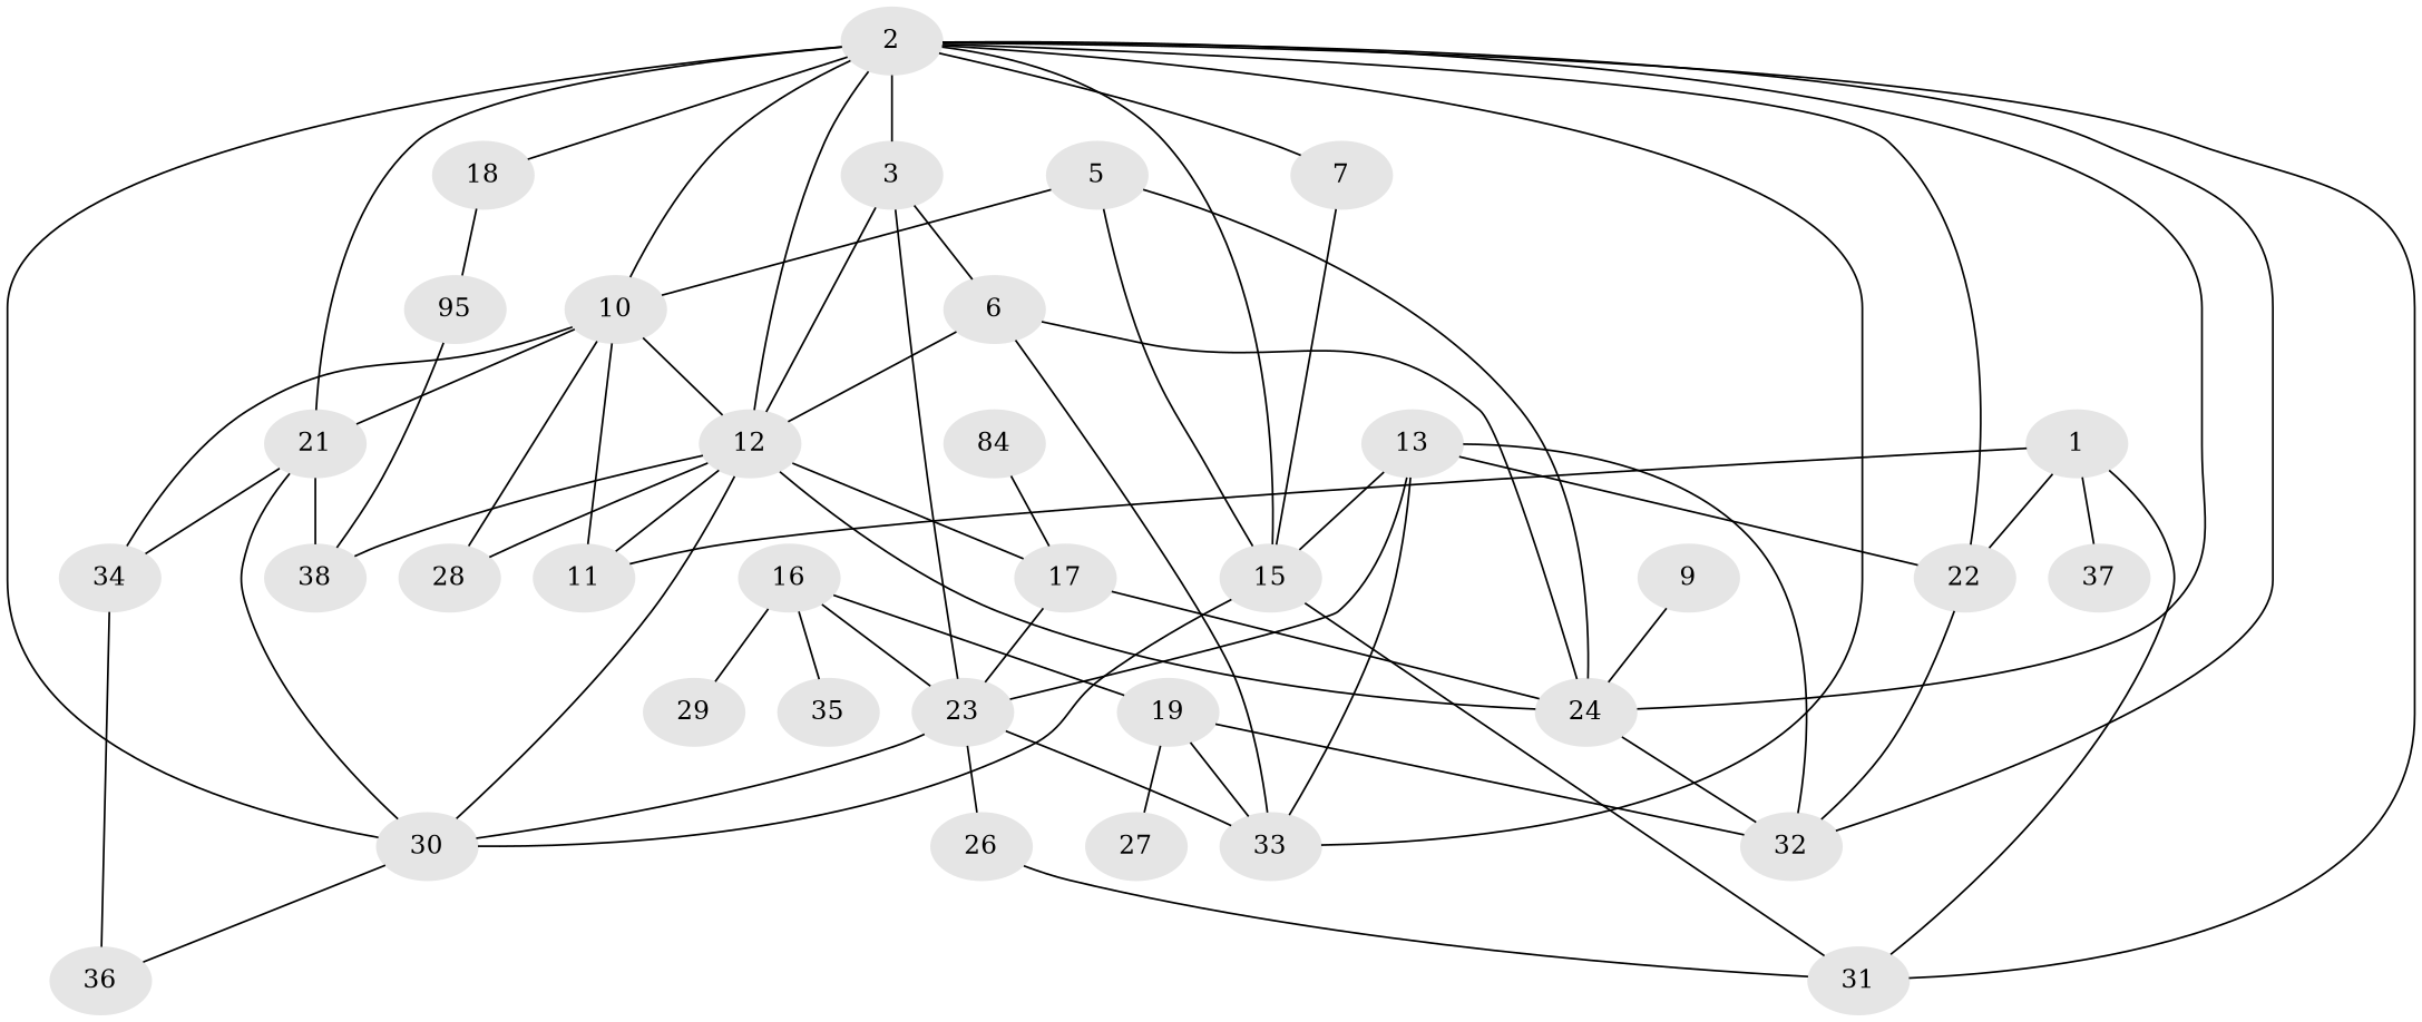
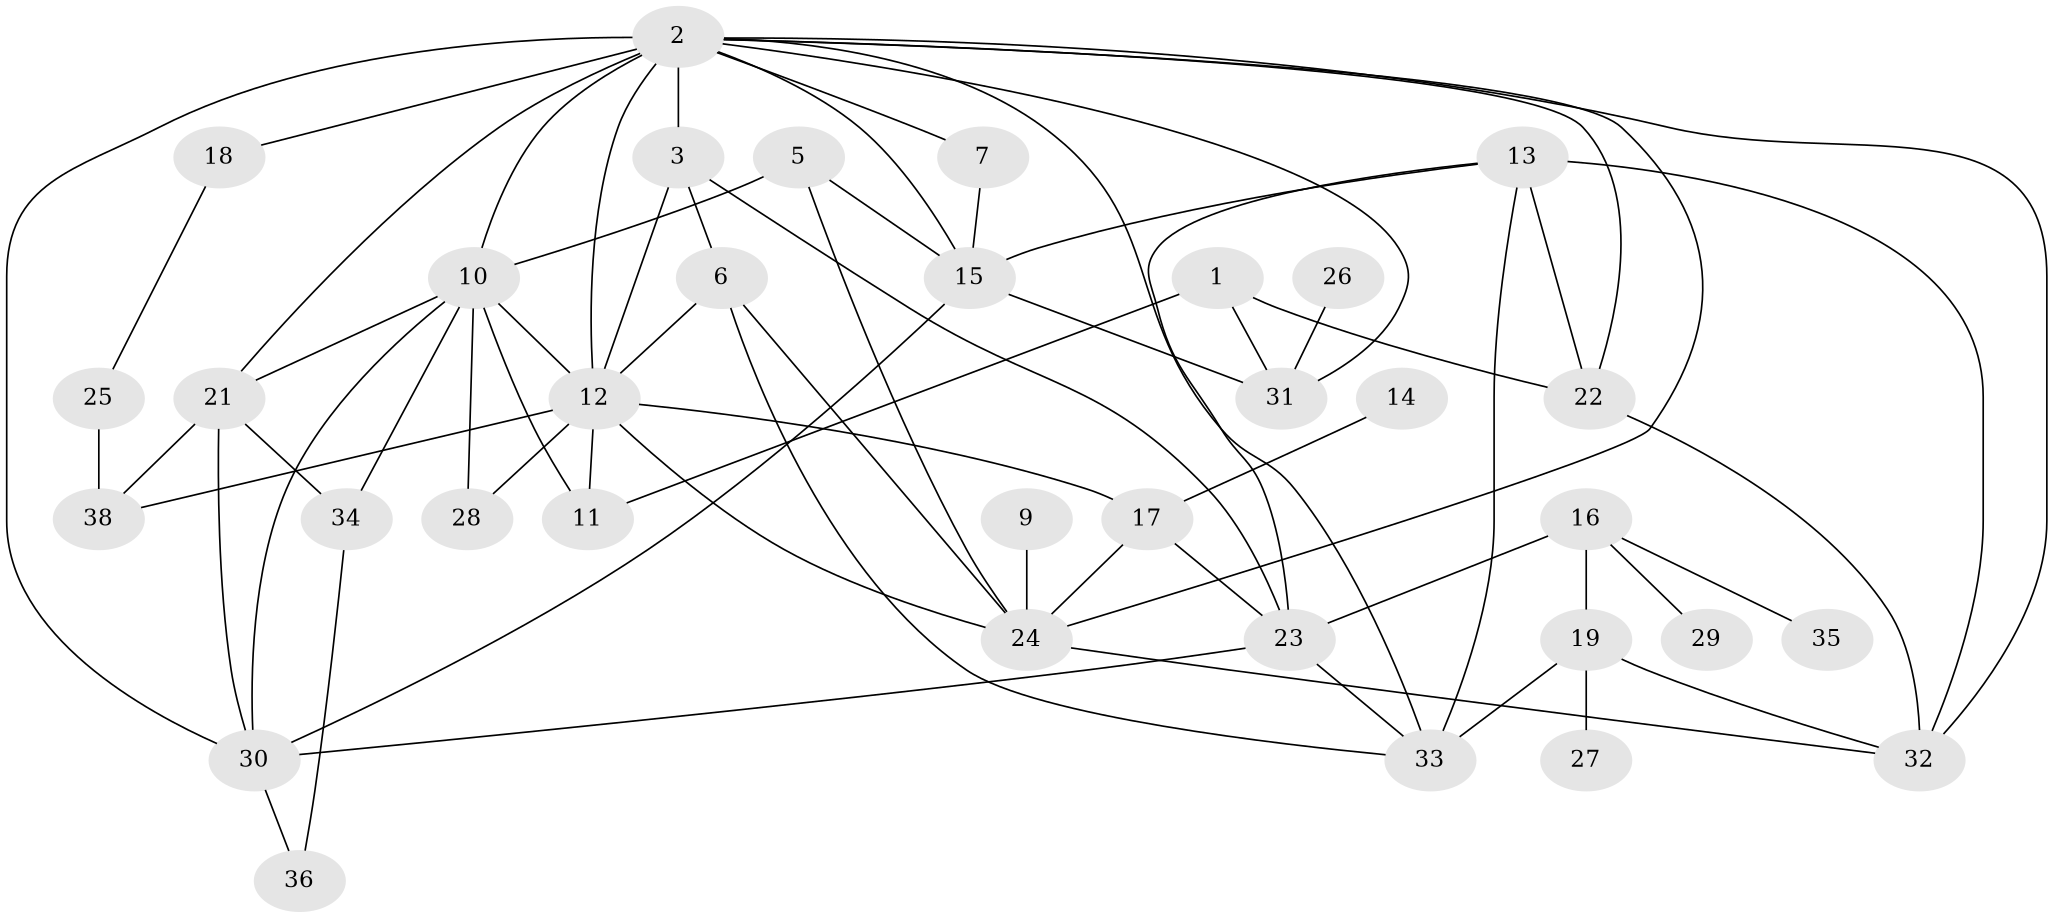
  graph {
    node [color=gray90 style=filled]
    edge [weight=1.0]
    1
    11
    22
    31
-   37
    32
    2
    3
    7
    10
    12
    15
    18
    21
    24
    30
    33
    6
    23
    28
    34
    17
    38
-   25 [label=95]
+   25
    36
    26
    n27 [label=5]
    9
    13
-   14 [label=84]
+   14
    16
    19
    29
    35
    27
    1 -- 11
    1 -- 22
    1 -- 31
-   1 -- 37
    22 -- 32
    2 -- 22
    2 -- 31
    2 -- 32
    2 -- 3 [weight=3.0]
    2 -- 7 [weight=2.0]
    2 -- 10 [weight=2.0]
    2 -- 12 [weight=3.0]
    2 -- 15 [weight=2.0]
    2 -- 18
    2 -- 21
    2 -- 24
    2 -- 30
    2 -- 33
    3 -- 12 [weight=2.0]
    3 -- 6
    3 -- 23
    7 -- 15
    10 -- 11
    10 -- 12 [weight=2.0]
    10 -- 21 [weight=2.0]
    10 -- 28
    10 -- 34
    12 -- 11
    12 -- 24
-   12 -- 30
+   10 -- 30
    12 -- 28
    12 -- 17
    12 -- 38
    15 -- 31
    15 -- 30 [weight=2.0]
    18 -- 25
    21 -- 30 [weight=2.0]
    21 -- 34
    21 -- 38
    24 -- 32
    30 -- 36
    6 -- 12
    6 -- 24
    6 -- 33
    23 -- 30
    23 -- 33
-   23 -- 26
    34 -- 36
    17 -- 24
    17 -- 23
    25 -- 38
    26 -- 31
    n27 -- 10
    n27 -- 15 [weight=2.0]
    n27 -- 24
    9 -- 24
    13 -- 22
    13 -- 32
    13 -- 15
    13 -- 33
    13 -- 23
    14 -- 17
    16 -- 23
    16 -- 19
    16 -- 29
    16 -- 35
    19 -- 32
    19 -- 33
    19 -- 27
  }
